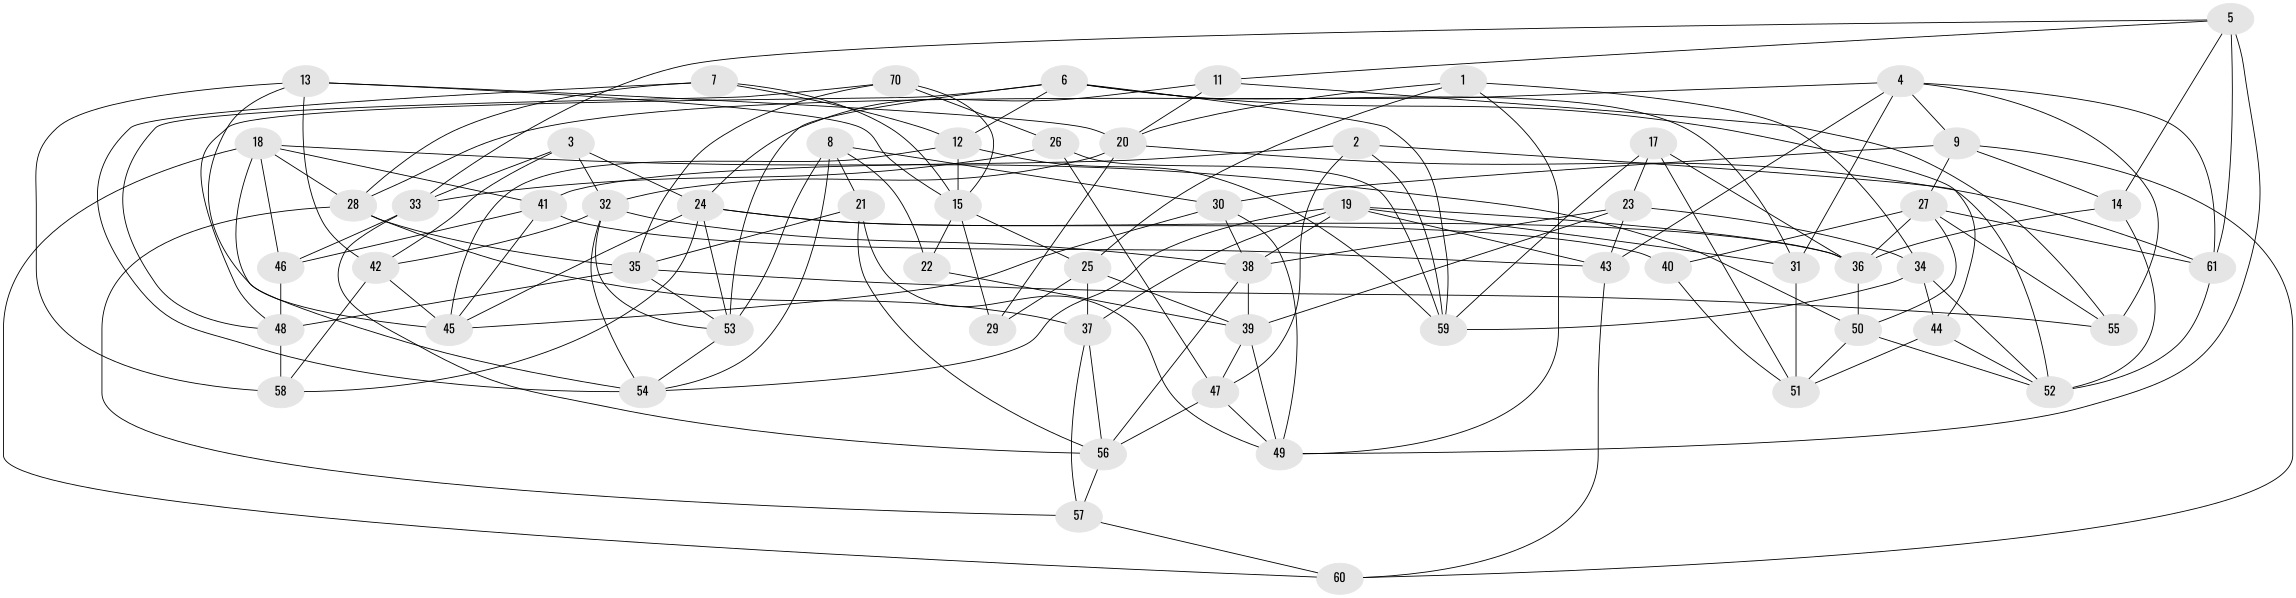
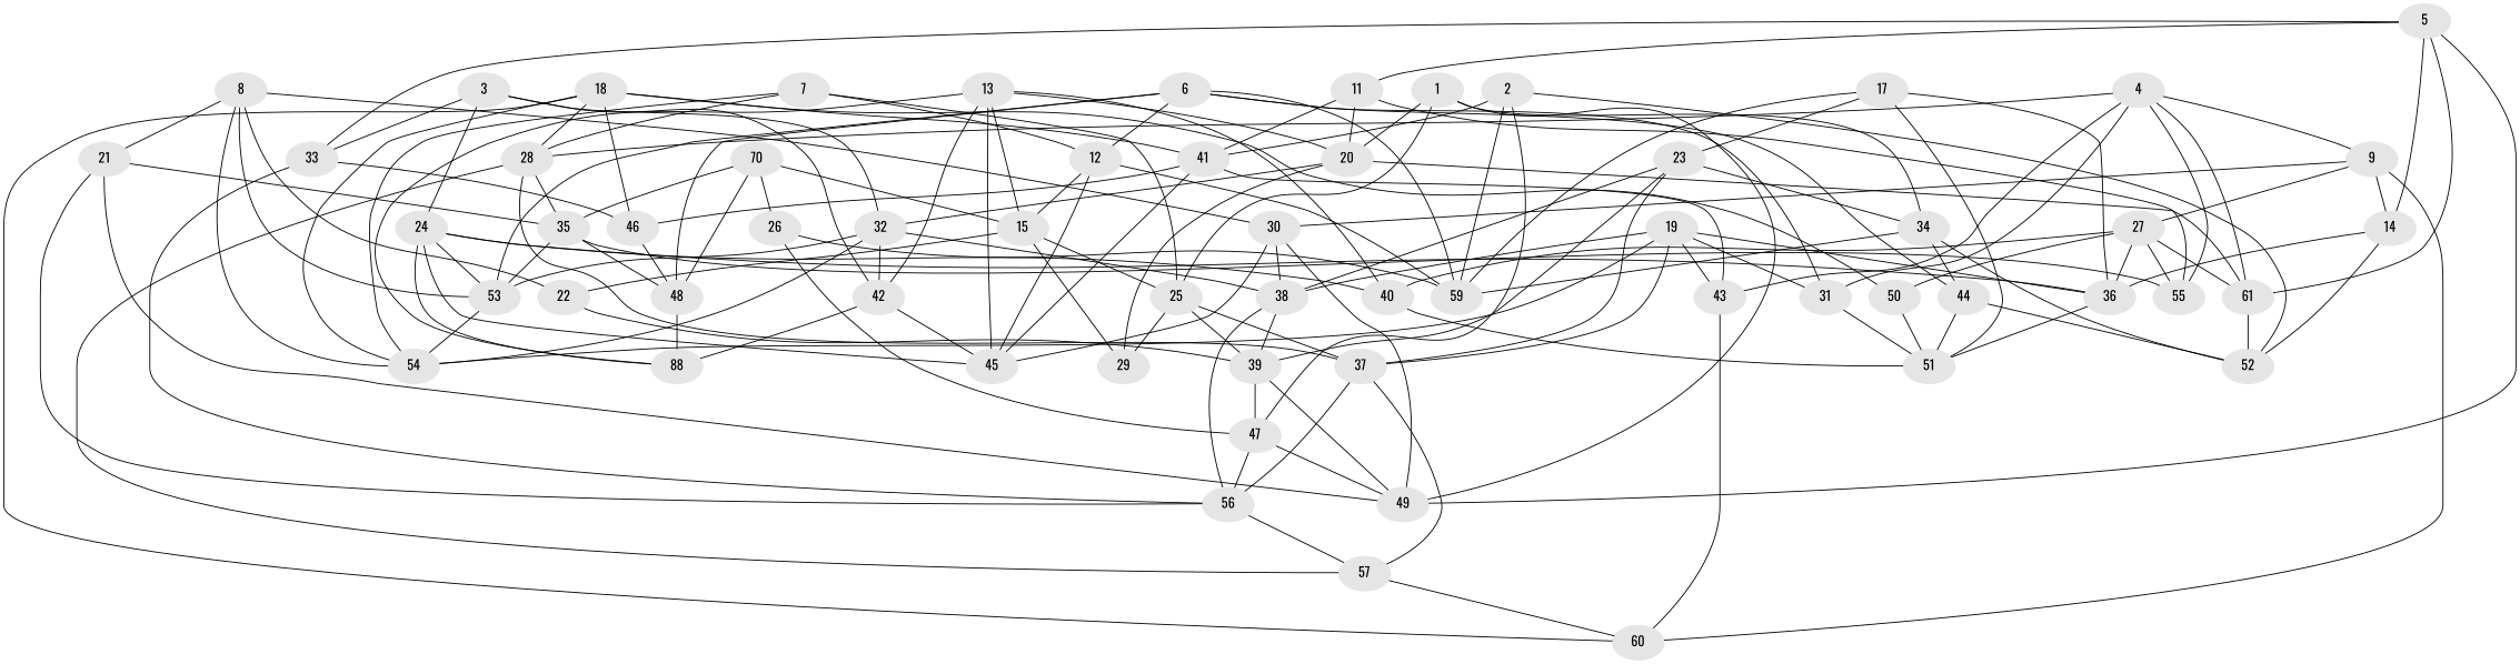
  graph {
    fontname=Oswald
    node [color=gray90 fontname=Oswald style=filled]
    edge [fontname=Oswald weight=1.0]
    1
    20
    25
    34
    49
    32
    61
    29
    37
    39
    52
    59
    44
    2
    41
    47
    43
    45
    46
    56
    3
    24
    33
    42
    53
    40
-   58
+   58 [label=88]
    36
    54
    38
    4
    9
    28
    31
    55
    14
    30
    27
    60
    35
    57
    51
    5
    11
    6
    12
    48
    15
    7
    8
    21
    22
    50
    n54 [label=70]
    26
    13
    17
    23
    18
    19
    1 -- 20
    1 -- 25
    1 -- 34
    1 -- 49
    20 -- 32
    20 -- 61
    20 -- 29
    25 -- 29
    25 -- 37
    25 -- 39
    34 -- 52
    34 -- 59
    34 -- 44
    32 -- 42
    32 -- 53
    32 -- 54
    32 -- 38
    61 -- 52
    37 -- 56
    37 -- 57
    39 -- 49
    39 -- 47
    44 -- 52
    44 -- 51
    2 -- 52
    2 -- 59
    2 -- 41
    2 -- 47
    41 -- 43
    41 -- 45
    41 -- 46
    47 -- 49
    47 -- 56
    43 -- 60
    46 -- 48
    56 -- 57
    3 -- 32
    3 -- 24
    3 -- 33
    3 -- 42
    24 -- 45
    24 -- 53
    24 -- 40
    24 -- 58
    24 -- 36
    33 -- 46
    33 -- 56
    42 -- 45
    42 -- 58 [weight=2.0]
    53 -- 54
    40 -- 51
-   36 -- 50
+   36 -- 51
    38 -- 39
    38 -- 56
    4 -- 61
    4 -- 43
    4 -- 9
    4 -- 28
    4 -- 31
    4 -- 55
    9 -- 14
    9 -- 30 [weight=2.0]
    9 -- 27
    9 -- 60
    28 -- 37
    28 -- 35
    28 -- 57
    31 -- 51
    14 -- 52
    14 -- 36
    30 -- 49
    30 -- 45
    30 -- 38
    27 -- 61
    27 -- 40
    27 -- 36
    27 -- 55
    27 -- 50
    35 -- 53
    35 -- 55
    35 -- 48
    57 -- 60
    5 -- 49
    5 -- 61
    5 -- 33
    5 -- 14
    5 -- 11
    11 -- 20
-   11 -- 24
+   11 -- 41
    11 -- 55
    6 -- 59
    6 -- 44
    6 -- 53
    6 -- 31
    6 -- 12
    6 -- 48
    12 -- 59
    12 -- 45
    12 -- 15
    48 -- 58 [weight=2.0]
    15 -- 25
    15 -- 29
    15 -- 22
-   7 -- 15
+   7 -- 25
    7 -- 54
    7 -- 28
    7 -- 12
    8 -- 53
    8 -- 54
    8 -- 30
    8 -- 21
    8 -- 22 [weight=2.0]
    21 -- 49
    21 -- 56
    21 -- 35
    22 -- 39
-   50 -- 52
    50 -- 51
    n54 -- 35
    n54 -- 48
    n54 -- 15
    n54 -- 26
    26 -- 59
    26 -- 47 [weight=2.0]
-   26 -- 33 [weight=2.0]
    13 -- 20
    13 -- 45
    13 -- 42
+   13 -- 40
    13 -- 58
    13 -- 15
    17 -- 59
    17 -- 36
    17 -- 51
    17 -- 23
    23 -- 34 [weight=2.0]
-   23 -- 43
+   23 -- 37
    23 -- 39
    23 -- 38
    18 -- 41
    18 -- 46
    18 -- 54
    18 -- 28
    18 -- 60
    18 -- 50
    19 -- 37
    19 -- 43
    19 -- 36
    19 -- 54
    19 -- 38
    19 -- 31
  }
